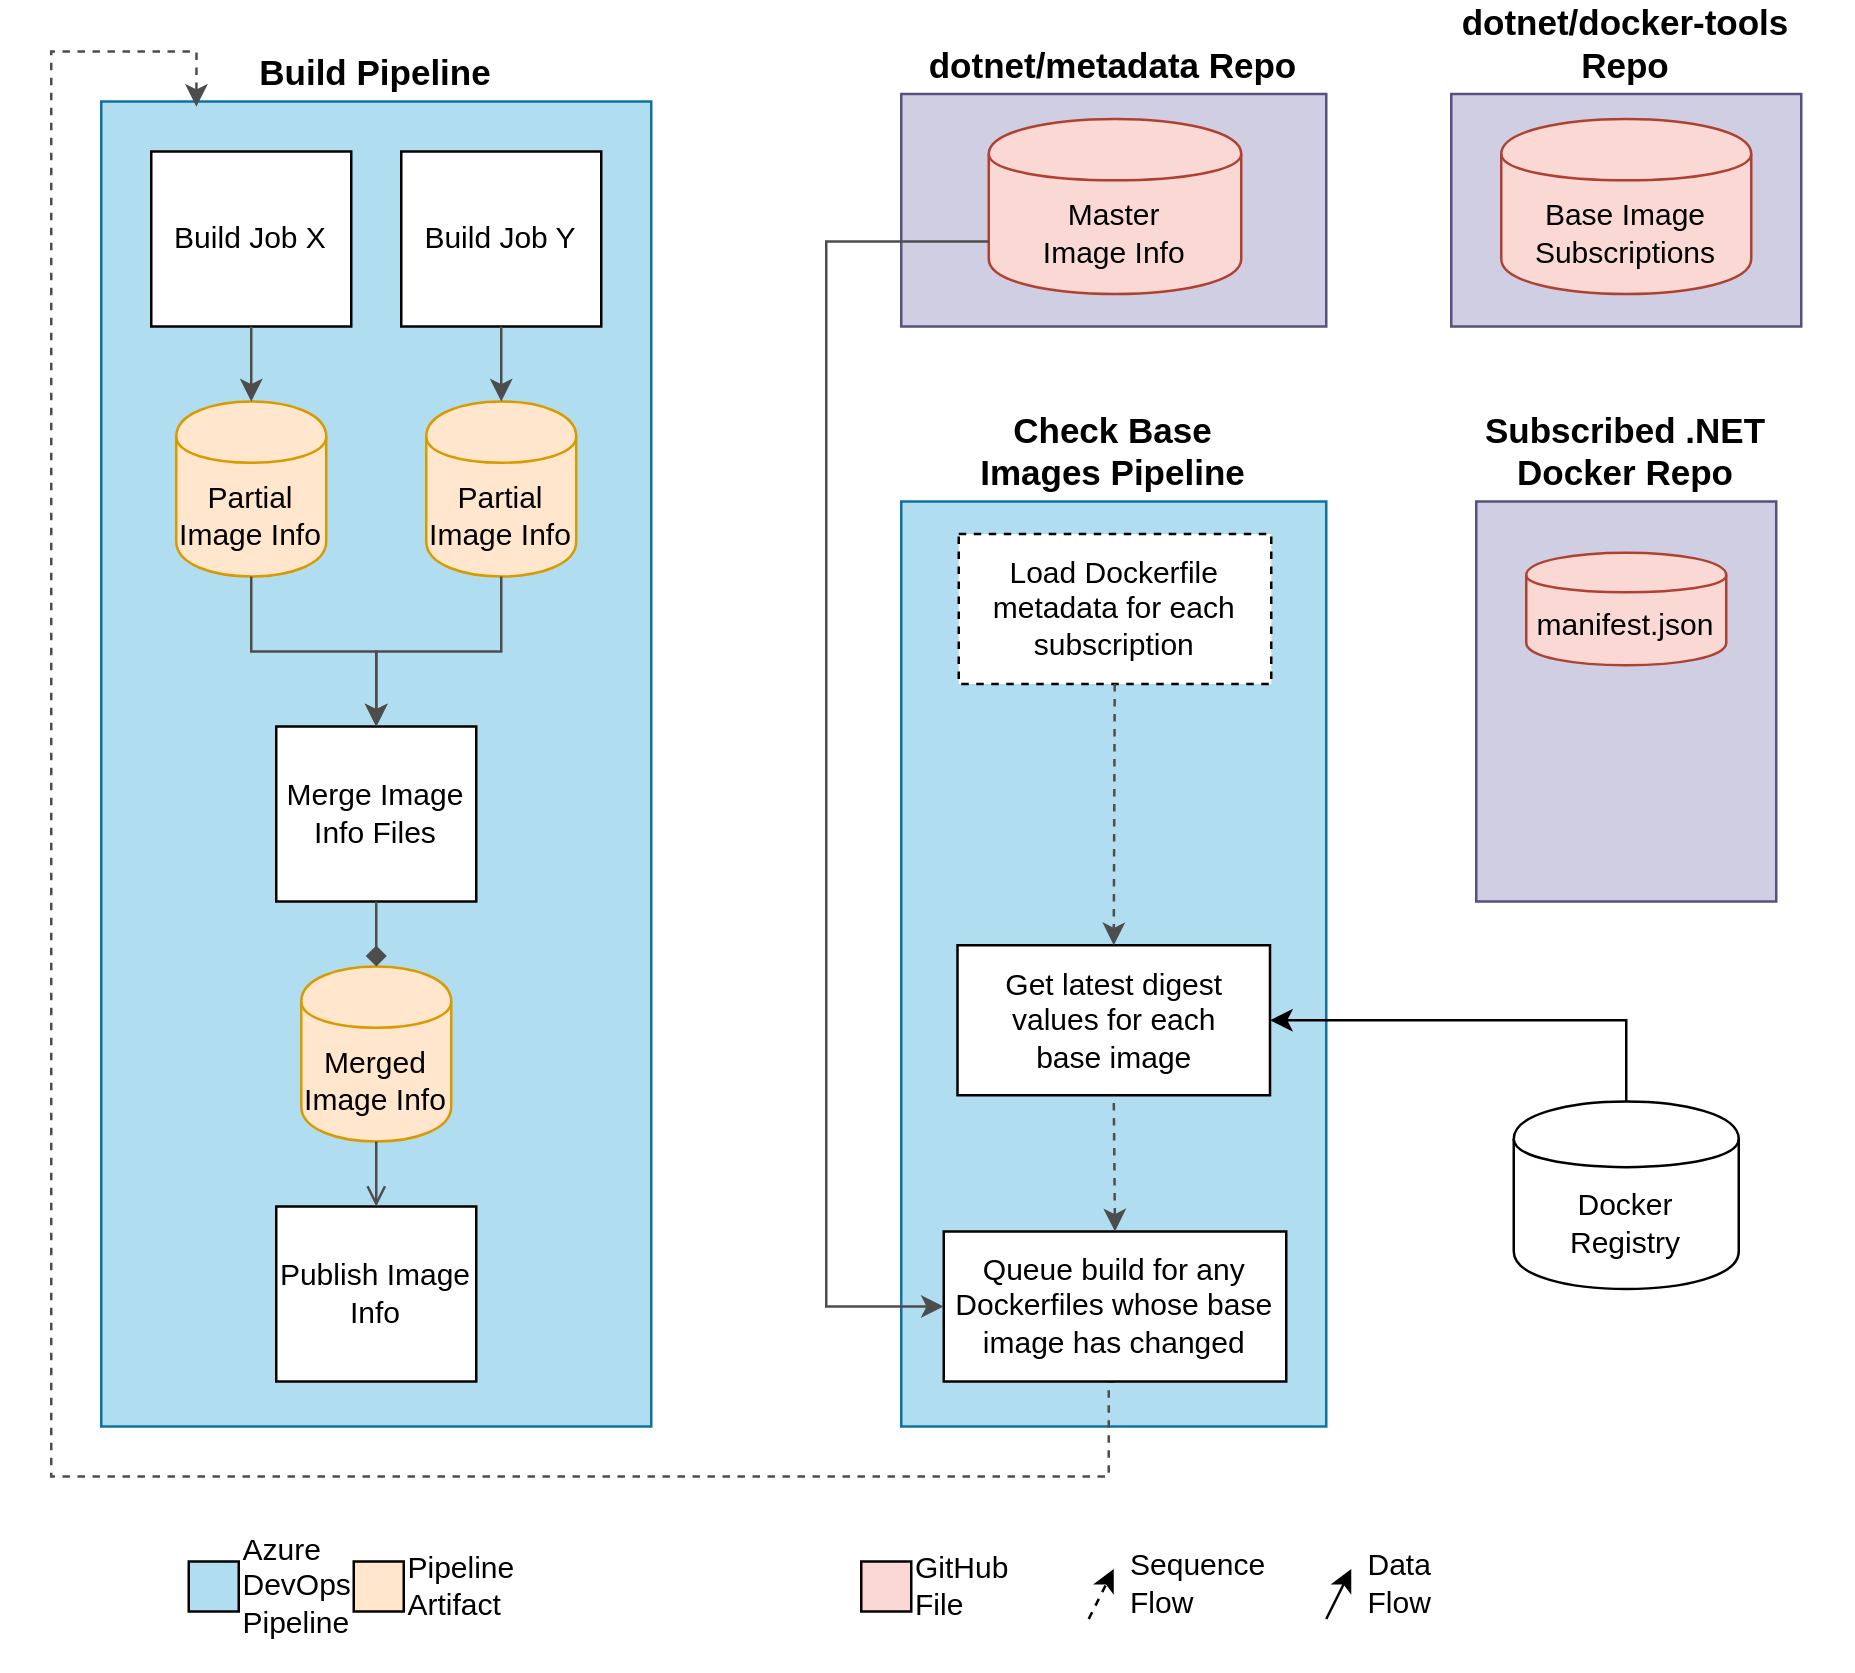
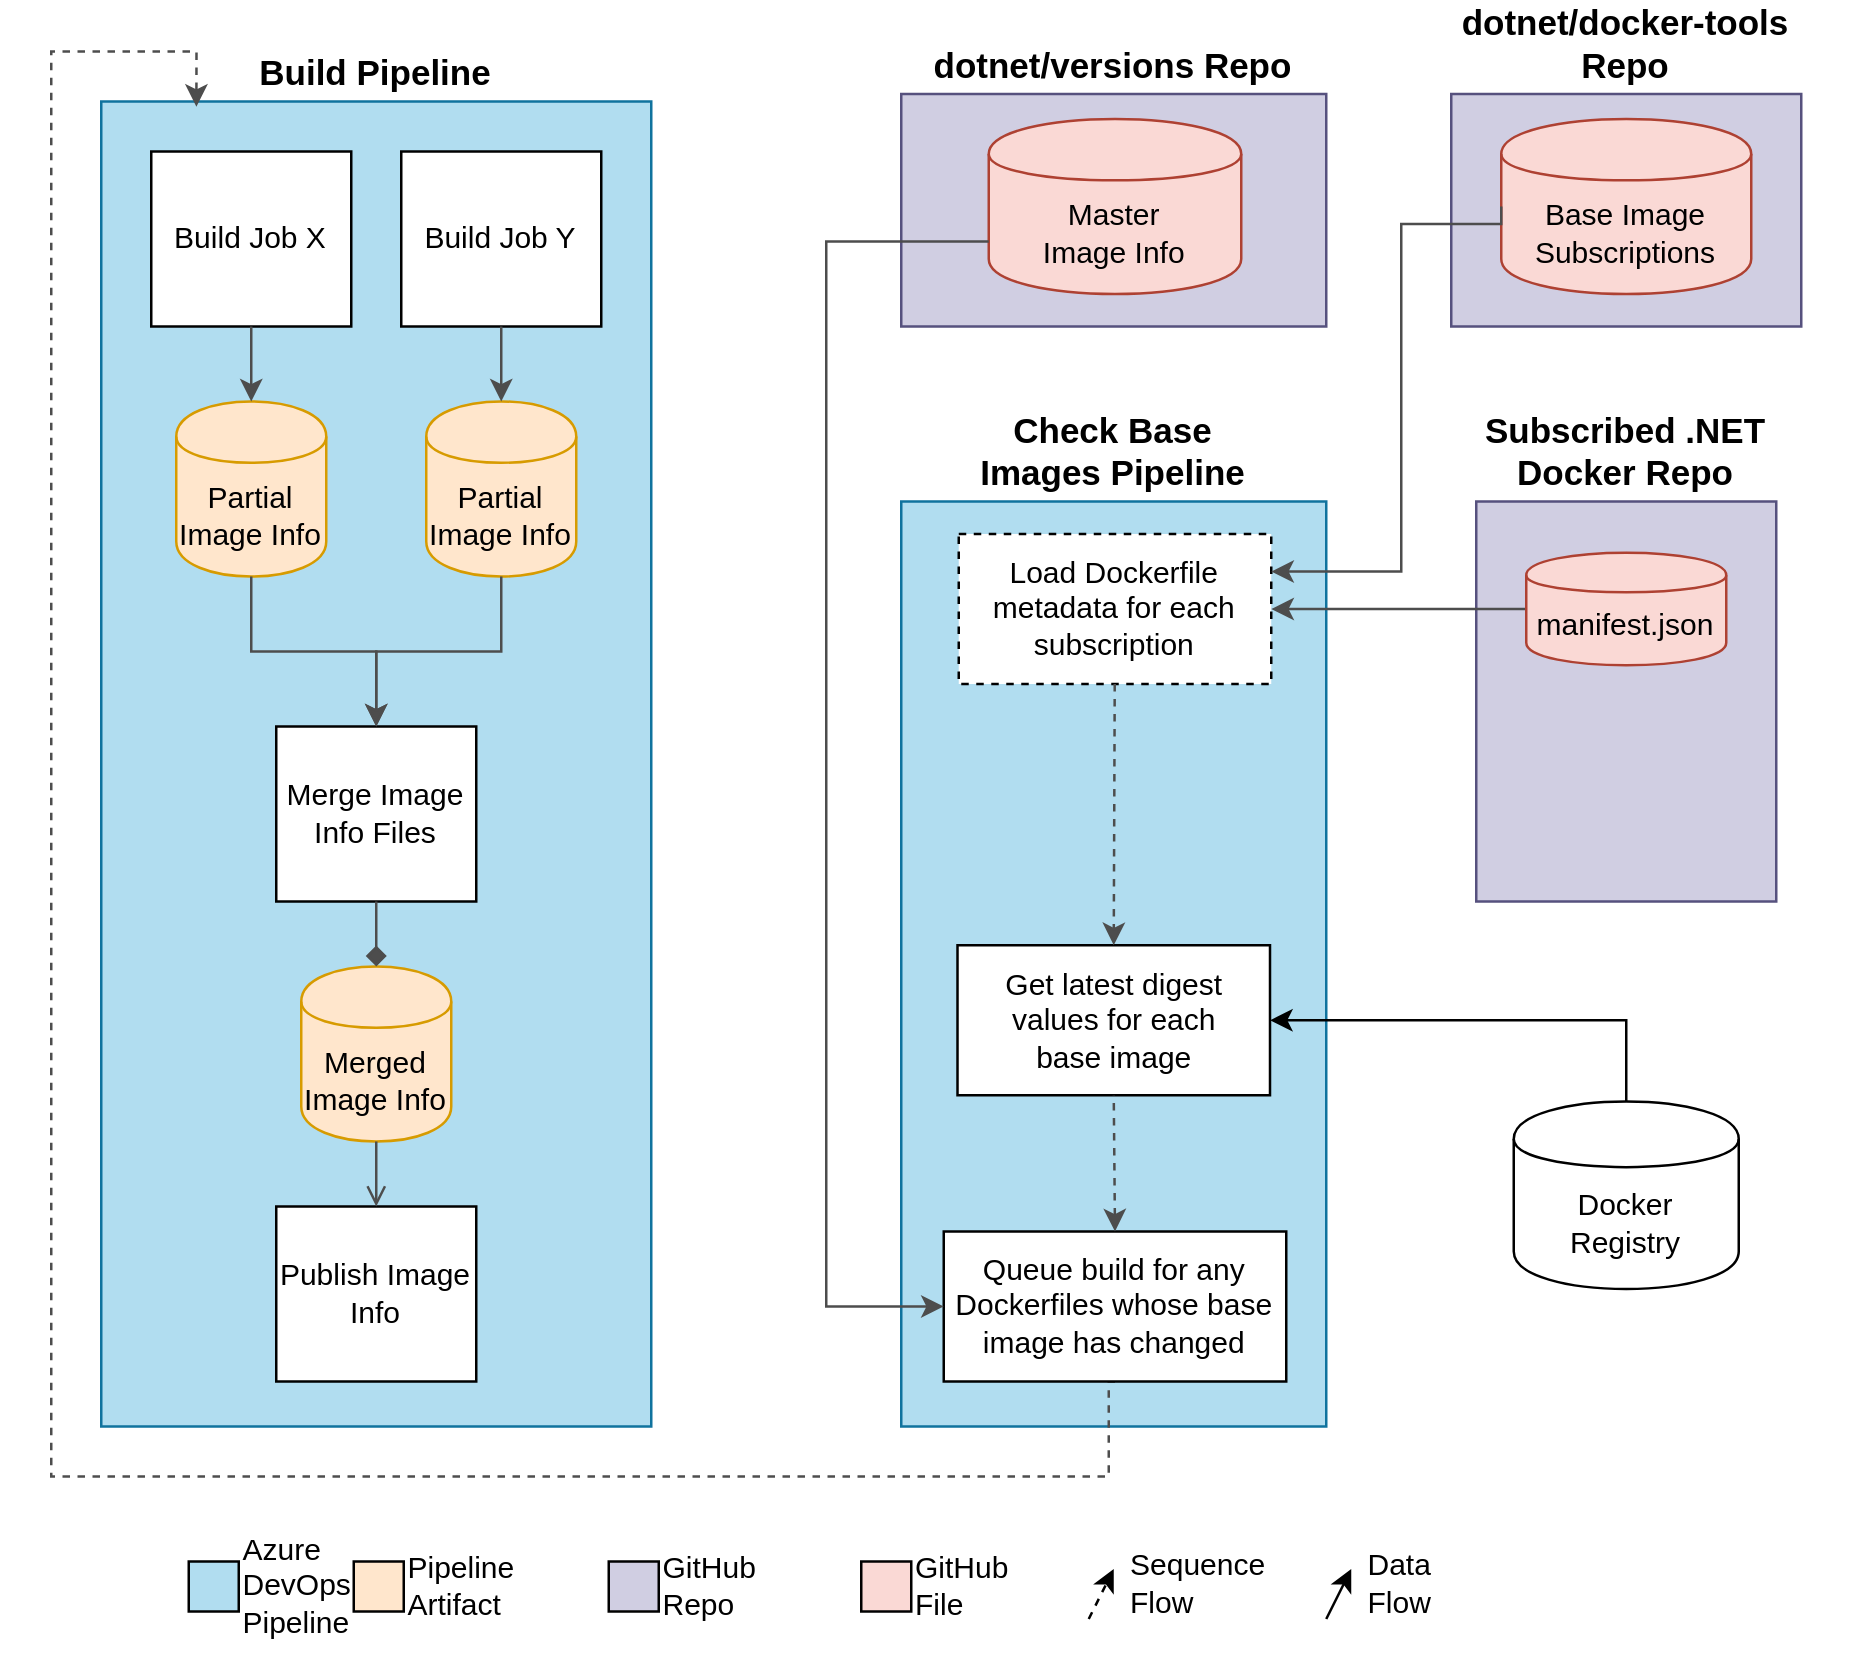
  <mxCell id="0" />
  <mxCell id="1" parent="0" />
  <mxCell id="2" value="&lt;div style=&quot;text-align: left; font-size: 14px;&quot;&gt;&lt;span style=&quot;font-size: 14px;&quot;&gt;Build Pipeline&lt;/span&gt;&lt;/div&gt;" style="rounded=0;whiteSpace=wrap;html=1;horizontal=1;labelPosition=center;verticalLabelPosition=top;align=center;verticalAlign=bottom;fillColor=#b1ddf0;strokeColor=#10739e;fontSize=14;fontStyle=1" parent="1" vertex="1"><mxGeometry x="40" y="40" width="220" height="530" as="geometry" /></mxCell>
  <mxCell id="3" value="Build Job X" style="rounded=0;whiteSpace=wrap;html=1;" parent="1" vertex="1"><mxGeometry x="60" y="60" width="80" height="70" as="geometry" /></mxCell>
  <mxCell id="4" value="Partial&lt;br&gt;Image Info" style="shape=cylinder;whiteSpace=wrap;html=1;boundedLbl=1;backgroundOutline=1;fillColor=#ffe6cc;strokeColor=#d79b00;" parent="1" vertex="1"><mxGeometry x="70" y="160" width="60" height="70" as="geometry" /></mxCell>
  <mxCell id="5" value="" style="endArrow=classic;html=1;exitX=0.5;exitY=1;exitDx=0;exitDy=0;entryX=0.5;entryY=0;entryDx=0;entryDy=0;strokeColor=#4D4D4D;" parent="1" source="3" target="4" edge="1"><mxGeometry width="50" height="50" relative="1" as="geometry"><mxPoint x="610" y="594" as="sourcePoint" /><mxPoint x="660" y="544" as="targetPoint" /></mxGeometry></mxCell>
  <mxCell id="6" value="Build Job Y" style="rounded=0;whiteSpace=wrap;html=1;" parent="1" vertex="1"><mxGeometry x="160" y="60" width="80" height="70" as="geometry" /></mxCell>
  <mxCell id="7" value="Partial&lt;br&gt;Image Info" style="shape=cylinder;whiteSpace=wrap;html=1;boundedLbl=1;backgroundOutline=1;fillColor=#ffe6cc;strokeColor=#d79b00;" parent="1" vertex="1"><mxGeometry x="170" y="160" width="60" height="70" as="geometry" /></mxCell>
  <mxCell id="8" value="" style="endArrow=classic;html=1;exitX=0.5;exitY=1;exitDx=0;exitDy=0;entryX=0.5;entryY=0;entryDx=0;entryDy=0;strokeColor=#4D4D4D;" parent="1" source="6" target="7" edge="1"><mxGeometry width="50" height="50" relative="1" as="geometry"><mxPoint x="610" y="684" as="sourcePoint" /><mxPoint x="660" y="634" as="targetPoint" /></mxGeometry></mxCell>
  <mxCell id="9" value="Merge Image&lt;br&gt;Info Files" style="rounded=0;whiteSpace=wrap;html=1;" parent="1" vertex="1"><mxGeometry x="110" y="290" width="80" height="70" as="geometry" /></mxCell>
  <mxCell id="10" value="Merged&lt;br&gt;Image Info" style="shape=cylinder;whiteSpace=wrap;html=1;boundedLbl=1;backgroundOutline=1;fillColor=#ffe6cc;strokeColor=#d79b00;" parent="1" vertex="1"><mxGeometry x="120" y="386" width="60" height="70" as="geometry" /></mxCell>
  <mxCell id="11" value="" style="endArrow=diamond;html=1;exitX=0.5;exitY=1;exitDx=0;exitDy=0;entryX=0.5;entryY=0;entryDx=0;entryDy=0;strokeColor=#4D4D4D;" parent="1" source="9" target="10" edge="1"><mxGeometry width="50" height="50" relative="1" as="geometry"><mxPoint x="370" y="724" as="sourcePoint" /><mxPoint x="420" y="674" as="targetPoint" /></mxGeometry></mxCell>
  <mxCell id="12" style="edgeStyle=orthogonalEdgeStyle;rounded=0;jumpStyle=none;orthogonalLoop=1;jettySize=auto;html=1;exitX=0.5;exitY=1;exitDx=0;exitDy=0;entryX=0.5;entryY=0;entryDx=0;entryDy=0;strokeColor=#4D4D4D;" parent="1" source="4" target="9" edge="1"><mxGeometry relative="1" as="geometry" /></mxCell>
  <mxCell id="13" style="edgeStyle=orthogonalEdgeStyle;rounded=0;jumpStyle=none;orthogonalLoop=1;jettySize=auto;html=1;exitX=0.5;exitY=1;exitDx=0;exitDy=0;strokeColor=#4D4D4D;" parent="1" source="7" target="9" edge="1"><mxGeometry relative="1" as="geometry" /></mxCell>
- <mxCell id="14" value="dotnet/metadata Repo" style="rounded=0;whiteSpace=wrap;html=1;align=center;labelPosition=center;verticalLabelPosition=top;verticalAlign=bottom;fillColor=#d0cee2;strokeColor=#56517e;fontSize=14;fontStyle=1" parent="1" vertex="1"><mxGeometry x="360" y="37" width="170" height="93" as="geometry" /></mxCell>
+ <mxCell id="14" value="dotnet/versions Repo" style="rounded=0;whiteSpace=wrap;html=1;align=center;labelPosition=center;verticalLabelPosition=top;verticalAlign=bottom;fillColor=#d0cee2;strokeColor=#56517e;fontSize=14;fontStyle=1" parent="1" vertex="1"><mxGeometry x="360" y="37" width="170" height="93" as="geometry" /></mxCell>
  <mxCell id="15" value="Master&lt;br&gt;Image Info" style="shape=cylinder;whiteSpace=wrap;html=1;boundedLbl=1;backgroundOutline=1;fillColor=#fad9d5;strokeColor=#ae4132;" parent="1" vertex="1"><mxGeometry x="395" y="47" width="101" height="70" as="geometry" /></mxCell>
  <mxCell id="16" value="Publish Image Info" style="rounded=0;whiteSpace=wrap;html=1;" parent="1" vertex="1"><mxGeometry x="110" y="482" width="80" height="70" as="geometry" /></mxCell>
  <mxCell id="17" value="" style="endArrow=open;html=1;exitX=0.5;exitY=1;exitDx=0;exitDy=0;entryX=0.5;entryY=0;entryDx=0;entryDy=0;strokeColor=#4D4D4D;" parent="1" source="10" target="16" edge="1"><mxGeometry width="50" height="50" relative="1" as="geometry"><mxPoint x="-20" y="790" as="sourcePoint" /><mxPoint x="30" y="740" as="targetPoint" /></mxGeometry></mxCell>
  <mxCell id="18" value="Check Base&lt;br&gt;Images Pipeline" style="rounded=0;whiteSpace=wrap;html=1;align=center;labelPosition=center;verticalLabelPosition=top;verticalAlign=bottom;fillColor=#b1ddf0;strokeColor=#10739e;fontSize=14;fontStyle=1" parent="1" vertex="1"><mxGeometry x="360" y="200" width="170" height="370" as="geometry" /></mxCell>
  <mxCell id="19" value="&lt;div style=&quot;text-align: center&quot;&gt;&lt;span&gt;Get latest d&lt;/span&gt;&lt;span&gt;igest values f&lt;/span&gt;&lt;span&gt;or each&lt;/span&gt;&lt;/div&gt;&lt;div style=&quot;text-align: center&quot;&gt;&lt;span&gt;base image&lt;/span&gt;&lt;/div&gt;" style="rounded=0;whiteSpace=wrap;html=1;align=center;" parent="1" vertex="1"><mxGeometry x="382.5" y="377.5" width="125" height="60" as="geometry" /></mxCell>
  <mxCell id="20" style="edgeStyle=orthogonalEdgeStyle;rounded=0;orthogonalLoop=1;jettySize=auto;html=1;exitX=0.5;exitY=0;exitDx=0;exitDy=0;entryX=1;entryY=0.5;entryDx=0;entryDy=0;fontSize=12;align=left;" parent="1" source="21" target="19" edge="1"><mxGeometry relative="1" as="geometry" /></mxCell>
  <mxCell id="21" value="Docker&lt;br&gt;Registry&lt;br&gt;" style="shape=cylinder;whiteSpace=wrap;html=1;boundedLbl=1;backgroundOutline=1;align=center;" parent="1" vertex="1"><mxGeometry x="605" y="440" width="90" height="75" as="geometry" /></mxCell>
  <mxCell id="22" value="Load Dockerfile metadata for each subscription" style="rounded=0;whiteSpace=wrap;html=1;align=center;dashed=1;" parent="1" vertex="1"><mxGeometry x="383" y="213" width="125" height="60" as="geometry" /></mxCell>
  <mxCell id="23" value="Subscribed .NET Docker Repo" style="rounded=0;whiteSpace=wrap;html=1;align=center;labelPosition=center;verticalLabelPosition=top;verticalAlign=bottom;fillColor=#d0cee2;strokeColor=#56517e;fontSize=14;fontStyle=1" parent="1" vertex="1"><mxGeometry x="590" y="200" width="120" height="160" as="geometry" /></mxCell>
+ <mxCell id="24" style="edgeStyle=orthogonalEdgeStyle;rounded=0;jumpStyle=none;orthogonalLoop=1;jettySize=auto;html=1;exitX=0;exitY=0.5;exitDx=0;exitDy=0;entryX=1;entryY=0.5;entryDx=0;entryDy=0;strokeColor=#4D4D4D;" parent="1" source="25" target="22" edge="1"><mxGeometry relative="1" as="geometry"><Array as="points"><mxPoint x="610" y="243" /><mxPoint x="610" y="243" /></Array></mxGeometry></mxCell>
  <mxCell id="25" value="manifest.json" style="shape=cylinder;whiteSpace=wrap;html=1;boundedLbl=1;backgroundOutline=1;align=center;fillColor=#fad9d5;strokeColor=#ae4132;" parent="1" vertex="1"><mxGeometry x="610" y="220.5" width="80" height="45" as="geometry" /></mxCell>
  <mxCell id="26" value="" style="endArrow=classic;dashed=1;html=1;labelBackgroundColor=#ffffff;strokeColor=#4D4D4D;fontColor=#000000;entryX=0.5;entryY=0;entryDx=0;entryDy=0;endFill=1;" parent="1" source="22" target="19" edge="1"><mxGeometry width="50" height="50" relative="1" as="geometry"><mxPoint x="442.5" y="405" as="sourcePoint" /><mxPoint x="443" y="375" as="targetPoint" /></mxGeometry></mxCell>
  <mxCell id="27" style="edgeStyle=orthogonalEdgeStyle;rounded=0;jumpStyle=none;orthogonalLoop=1;jettySize=auto;html=1;exitX=0.5;exitY=1;exitDx=0;exitDy=0;entryX=0.173;entryY=0.004;entryDx=0;entryDy=0;entryPerimeter=0;labelBackgroundColor=#ffffff;startArrow=none;startFill=0;endArrow=classic;endFill=1;strokeColor=#4D4D4D;fontColor=#000000;dashed=1;" parent="1" source="28" target="2" edge="1"><mxGeometry relative="1" as="geometry"><Array as="points"><mxPoint x="443" y="590" /><mxPoint x="20" y="590" /><mxPoint x="20" y="20" /><mxPoint x="78" y="20" /></Array></mxGeometry></mxCell>
  <mxCell id="28" value="Queue build for any Dockerfiles whose base image has changed" style="rounded=0;whiteSpace=wrap;html=1;fillColor=#FFFFFF;fontColor=#000000;align=center;" parent="1" vertex="1"><mxGeometry x="377" y="492" width="137" height="60" as="geometry" /></mxCell>
  <mxCell id="29" value="" style="endArrow=none;dashed=1;html=1;labelBackgroundColor=#ffffff;strokeColor=#4D4D4D;fontColor=#000000;entryX=0.5;entryY=1;entryDx=0;entryDy=0;exitX=0.5;exitY=0;exitDx=0;exitDy=0;endFill=0;startArrow=classic;startFill=1;" parent="1" source="28" target="19" edge="1"><mxGeometry width="50" height="50" relative="1" as="geometry"><mxPoint x="585" y="575" as="sourcePoint" /><mxPoint x="635" y="525" as="targetPoint" /></mxGeometry></mxCell>
  <mxCell id="30" style="edgeStyle=orthogonalEdgeStyle;rounded=0;jumpStyle=none;orthogonalLoop=1;jettySize=auto;html=1;exitX=0;exitY=0.7;exitDx=0;exitDy=0;entryX=0;entryY=0.5;entryDx=0;entryDy=0;labelBackgroundColor=#ffffff;startArrow=none;startFill=0;endArrow=classic;endFill=1;strokeColor=#4D4D4D;fontColor=#000000;" parent="1" source="15" target="28" edge="1"><mxGeometry relative="1" as="geometry"><Array as="points"><mxPoint x="330" y="96" /><mxPoint x="330" y="522" /></Array></mxGeometry></mxCell>
  <mxCell id="31" value="Pipeline Artifact" style="rounded=0;whiteSpace=wrap;html=1;horizontal=1;labelPosition=right;verticalLabelPosition=middle;align=left;verticalAlign=middle;fillColor=#FFE6CC;" parent="1" vertex="1"><mxGeometry x="141" y="624" width="20" height="20" as="geometry" /></mxCell>
  <mxCell id="32" value="Azure DevOps Pipeline" style="rounded=0;whiteSpace=wrap;html=1;horizontal=1;labelPosition=right;verticalLabelPosition=middle;align=left;verticalAlign=middle;fillColor=#B1DDF0;" parent="1" vertex="1"><mxGeometry x="75" y="624" width="20" height="20" as="geometry" /></mxCell>
+ <mxCell id="33" value="GitHub Repo" style="rounded=0;whiteSpace=wrap;html=1;horizontal=1;labelPosition=right;verticalLabelPosition=middle;align=left;verticalAlign=middle;fillColor=#D0CEE2;" parent="1" vertex="1"><mxGeometry x="243" y="624" width="20" height="20" as="geometry" /></mxCell>
  <mxCell id="34" value="GitHub File" style="rounded=0;whiteSpace=wrap;html=1;horizontal=1;labelPosition=right;verticalLabelPosition=middle;align=left;verticalAlign=middle;fillColor=#FAD9D5;" parent="1" vertex="1"><mxGeometry x="344" y="624" width="20" height="20" as="geometry" /></mxCell>
  <mxCell id="35" value="Sequence&lt;br style=&quot;font-size: 12px;&quot;&gt;Flow&lt;br style=&quot;font-size: 12px;&quot;&gt;" style="endArrow=classic;html=1;dashed=1;fontSize=12;labelPosition=right;verticalLabelPosition=middle;align=left;verticalAlign=middle;" parent="1" edge="1"><mxGeometry x="0.72" y="-7" width="50" height="50" relative="1" as="geometry"><mxPoint x="435" y="647" as="sourcePoint" /><mxPoint x="445" y="627" as="targetPoint" /><mxPoint as="offset" /></mxGeometry></mxCell>
  <mxCell id="36" value="Data&lt;br&gt;Flow&lt;br style=&quot;font-size: 12px&quot;&gt;" style="endArrow=classic;html=1;fontSize=12;labelPosition=right;verticalLabelPosition=middle;align=left;verticalAlign=middle;" parent="1" edge="1"><mxGeometry x="0.72" y="-7" width="50" height="50" relative="1" as="geometry"><mxPoint x="530" y="647" as="sourcePoint" /><mxPoint x="540" y="627" as="targetPoint" /><mxPoint as="offset" /></mxGeometry></mxCell>
  <mxCell id="37" value="dotnet/docker-tools Repo" style="rounded=0;whiteSpace=wrap;html=1;align=center;labelPosition=center;verticalLabelPosition=top;verticalAlign=bottom;fillColor=#d0cee2;strokeColor=#56517e;fontSize=14;fontStyle=1" parent="1" vertex="1"><mxGeometry x="580" y="37" width="140" height="93" as="geometry" /></mxCell>
  <mxCell id="38" value="Base Image Subscriptions" style="shape=cylinder;whiteSpace=wrap;html=1;boundedLbl=1;backgroundOutline=1;align=center;fillColor=#fad9d5;strokeColor=#ae4132;" parent="1" vertex="1"><mxGeometry x="600" y="47" width="100" height="70" as="geometry" /></mxCell>
+ <mxCell id="39" style="edgeStyle=orthogonalEdgeStyle;rounded=0;jumpStyle=none;orthogonalLoop=1;jettySize=auto;html=1;exitX=0;exitY=0.5;exitDx=0;exitDy=0;entryX=1;entryY=0.25;entryDx=0;entryDy=0;strokeColor=#4D4D4D;" parent="1" source="38" target="22" edge="1"><mxGeometry relative="1" as="geometry"><Array as="points"><mxPoint x="600" y="89" /><mxPoint x="560" y="89" /><mxPoint x="560" y="228" /></Array><mxPoint x="495" y="162" as="sourcePoint" /></mxGeometry></mxCell>
